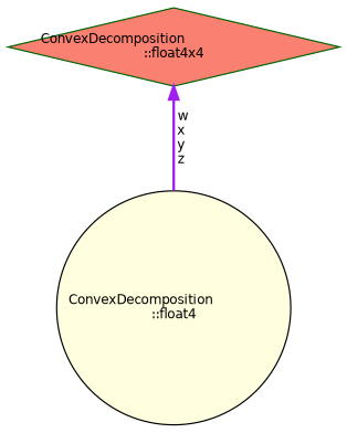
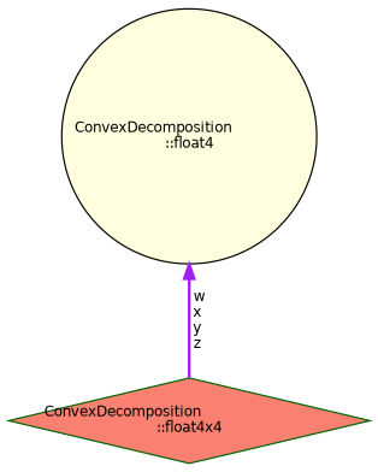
  digraph {
    node [fontname=Helvetica fontsize=10 style=filled]
    n1 [color=darkgreen fillcolor=salmon fontcolor=black height=0.2 label="ConvexDecomposition\l::float4x4" shape=diamond width=0.4]
    n2 [color=black fillcolor=lightyellow height=0.2 label="ConvexDecomposition\l::float4" shape=circle width=0.4]
-   n1 -> n2 [color=purple dir=back fontname=Helvetica fontsize=10 label=" w\nx\ny\nz" labelfontname=Helvetica labelfontsize=10 style=bold]
+   n2 -> n1 [color=purple dir=back fontname=Helvetica fontsize=10 label=" w\nx\ny\nz" labelfontname=Helvetica labelfontsize=10 style=bold]
  }
